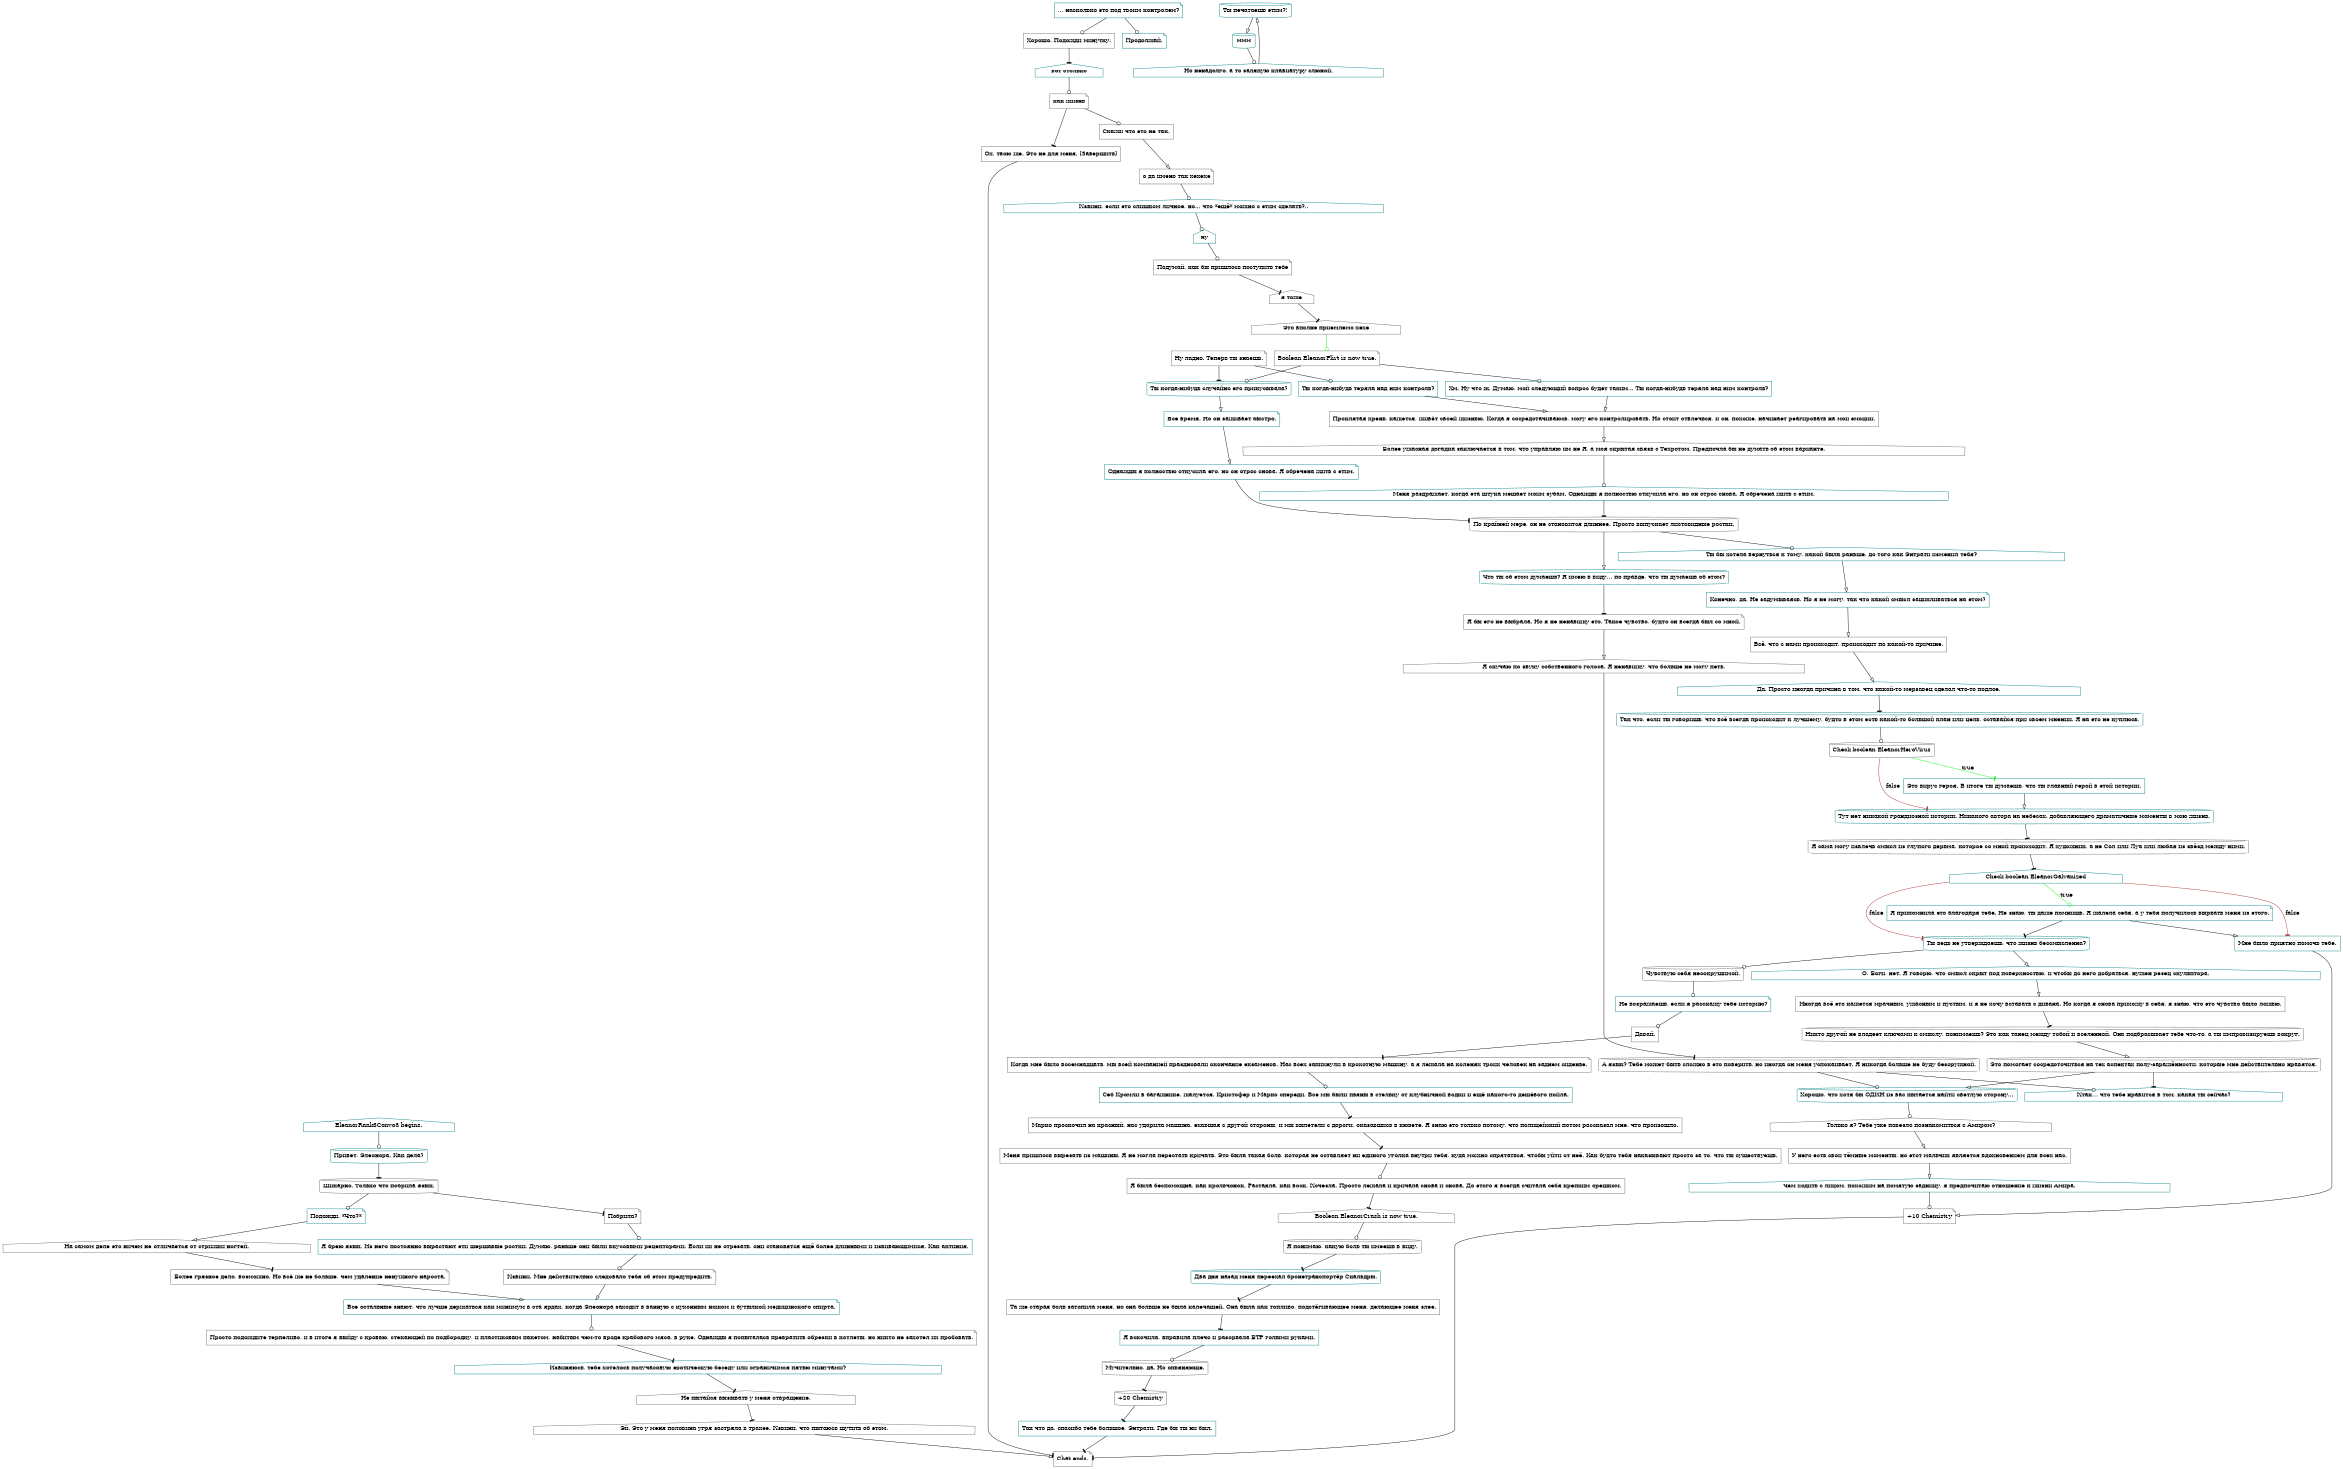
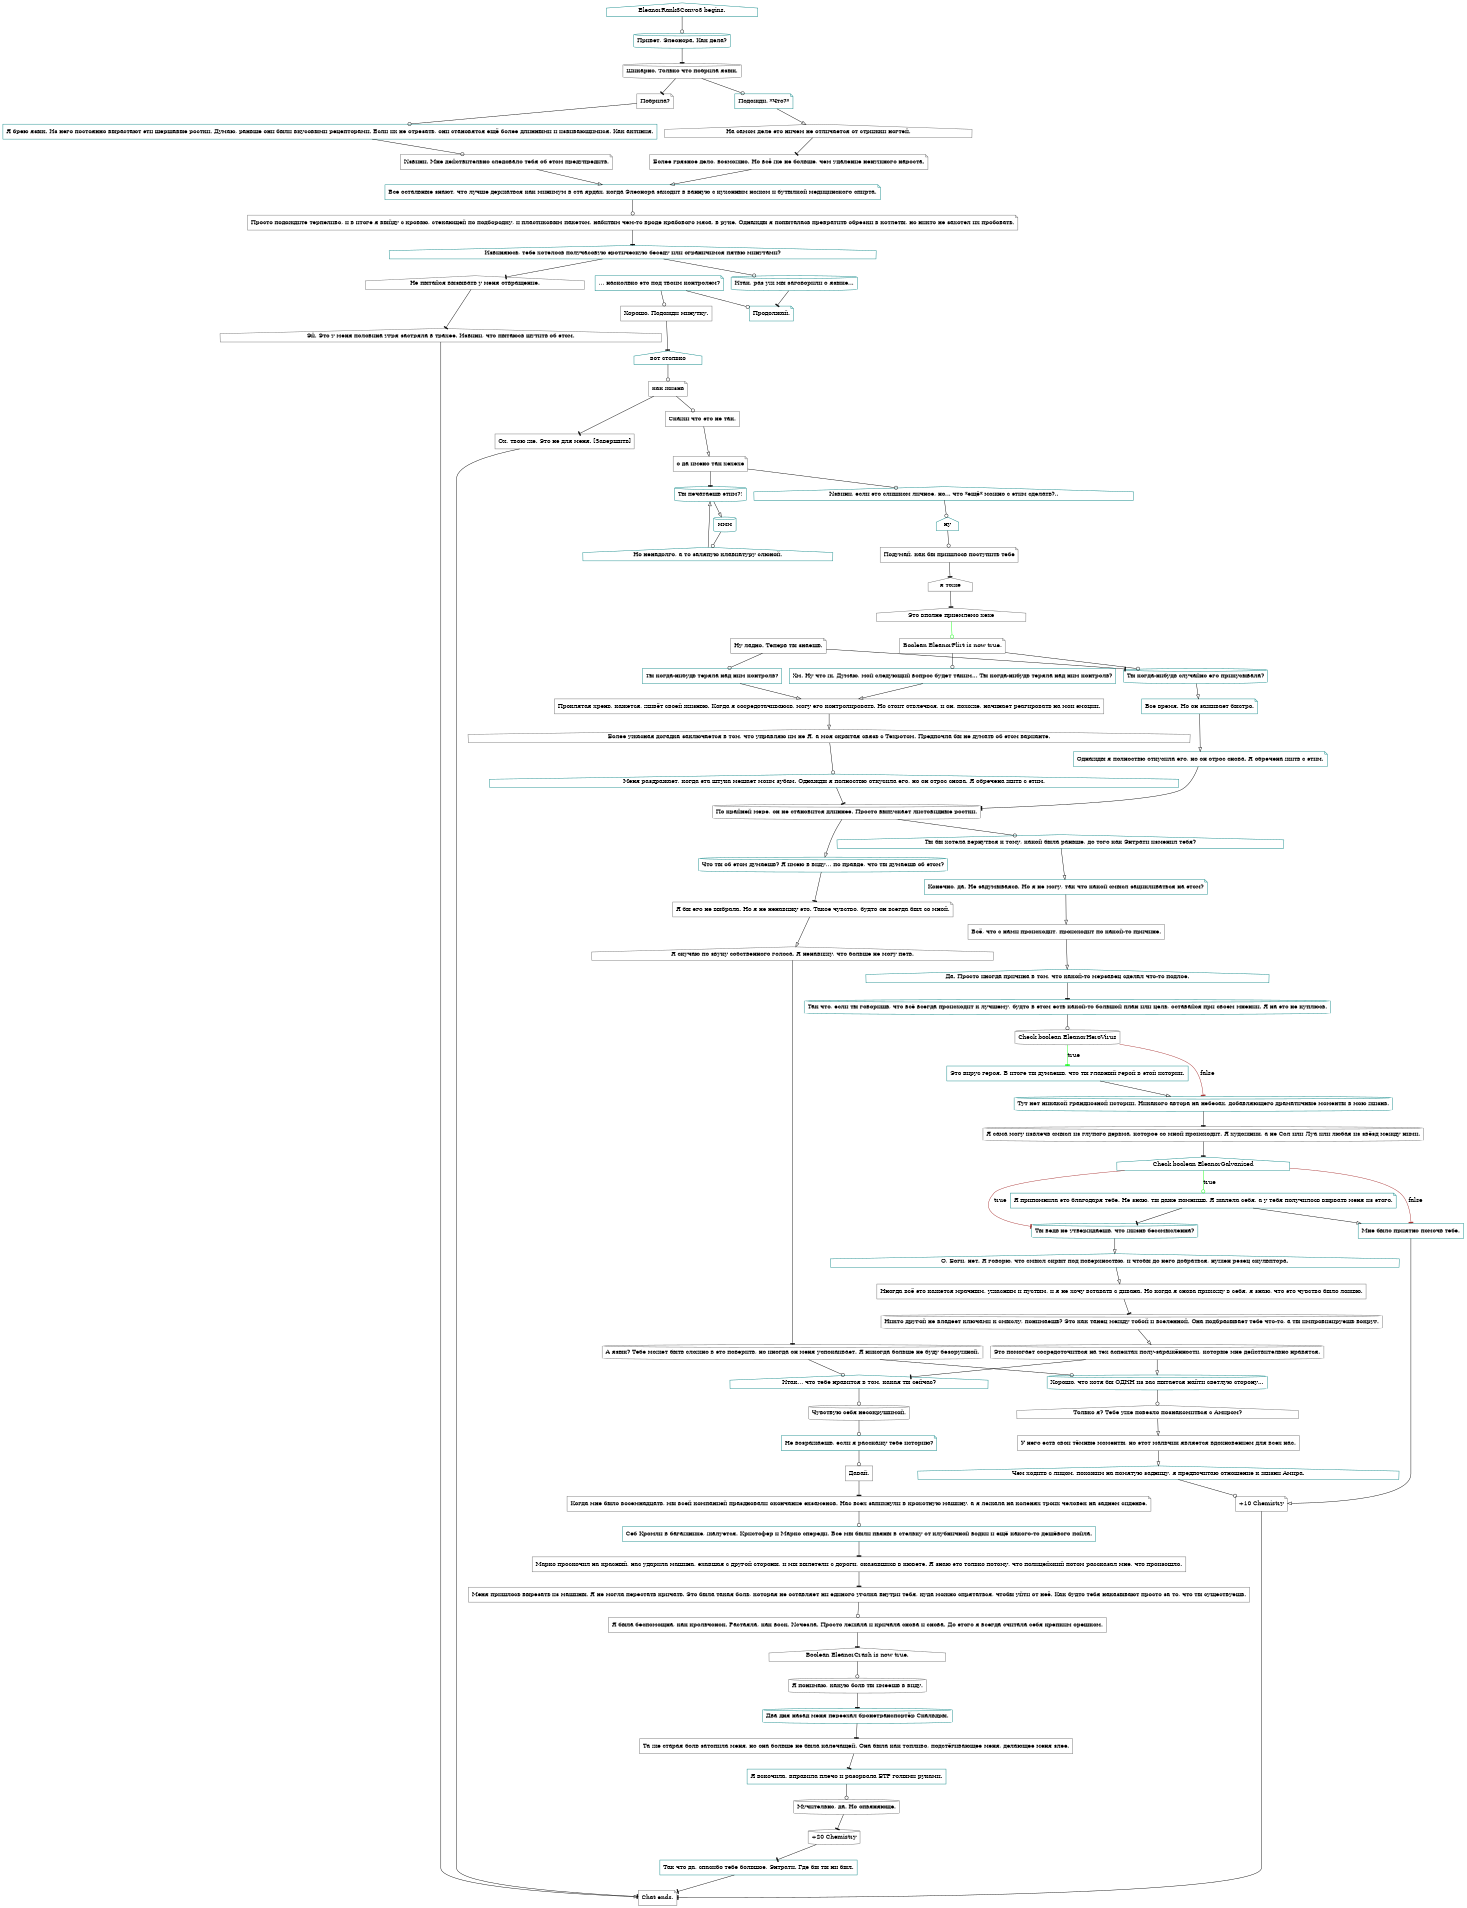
  digraph {
    node [color=gray40 shape=house]
    edge [arrowhead=tee]
    "EleanorRank3Convo3 begins." [color=teal]
    n2 [color=teal label="Привет, Элеонора. Как дела?" shape=cylinder]
    n3 [label="Шикарно. Только что побрила язык." shape=cylinder]
    n4 [label="Побрила?" shape=note]
    n5 [color=teal label="Подожди. *Что?*" shape=note]
    n6 [color=teal label="Я брею язык. Из него постоянно вырастают эти шершавые ростки. Думаю, раньше они были вкусовыми рецепторами. Если их не отрезать, они становятся ещё более длинными и извивающимися. Как актиния." shape=box]
    n7 [label="На самом деле это ничем не отличается от стрижки ногтей."]
    n8 [label="Извини. Мне действительно следовало тебя об этом предупредить." shape=note]
    n9 [label="Более грязное дело, возможно. Но всё же не больше, чем удаление ненужного нароста." shape=note]
    n10 [color=teal label="Все остальные знают, что лучше держаться как минимум в ста ярдах, когда Элеонора заходит в ванную с кухонным ножом и бутылкой медицинского спирта." shape=note]
    n11 [label="Просто подождите терпеливо, и в итоге я выйду с кровью, стекающей по подбородку, и пластиковым пакетом, набитым чем-то вроде крабового мяса, в руке. Однажды я попыталась превратить обрезки в котлеты, но никто не захотел их пробовать." shape=note]
    n12 [color=teal label="Извиняюсь, тебе хотелось получасовую эротическую беседу или ограничимся пятью минутами?"]
    n13 [label="Не пытайся вызывать у меня отвращение."]
+   n14 [color=teal label="Итак, раз уж мы заговорили о языке..." shape=cylinder]
    n15 [label="Эй. Это у меня половина угря застряла в трахее. Извини, что пытаюсь шутить об этом."]
    n16 [color=teal label="Продолжай." shape=note]
    "Chat ends." [shape=note]
    n18 [color=teal label="… насколько это под твоим контролем?" shape=note]
    n19 [label="Хорошо. Подожди минутку." shape=box]
    n20 [color=teal label="вот столько"]
    n21 [label="как жизнь" shape=note]
    n22 [label="Скажи что это не так." shape=box]
    n23 [label="Ох, твою же. Это не для меня. [Завершить]" shape=box]
    n24 [label="о да имено так хехехе" shape=note]
    n25 [color=teal label="Ты печатаешь этим?!" shape=cylinder]
    n26 [color=teal label="Извини, если это слишком личное, но... что *ещё* можно с этим сделать?.."]
    n27 [color=teal label="ммм" shape=cylinder]
    n28 [color=teal label="ну"]
    n29 [color=teal label="Но ненадолго, а то заляпую клавиатуру слюной."]
    n30 [label="Подумай, как бы пришлось поступить тебе" shape=note]
    n31 [label="я тоже"]
    n32 [label="Ну ладно. Теперь ты знаешь." shape=note]
    n33 [color=teal label="Ты когда-нибудь теряла над ним контроль?" shape=box]
    n34 [color=teal label="Ты когда-нибудь случайно его прикусывала?" shape=cylinder]
    n35 [label="Это вполне приемлемо хехе"]
    n36 [label="Проклятая хрень, кажется, живёт своей жизнью. Когда я сосредотачиваюсь, могу его контролировать. Но стоит отвлечься, и он, похоже, начинает реагировать на мои эмоции." shape=box]
    n37 [color=teal label="Все время. Но он заживает быстро." shape=note]
    n38 [label="Boolean EleanorFlirt is now true." shape=note]
    n39 [label="Более ужасная догадка заключается в том, что управляю им не Я, а моя скрытая связь с Техротом. Предпочла бы не думать об этом варианте."]
    n40 [color=teal label="Однажды я полностью откусила его, но он отрос снова. Я обречена жить с этим." shape=note]
    n41 [color=teal label="Хм. Ну что ж. Думаю, мой следующий вопрос будет таким... Ты когда-нибудь теряла над ним контроль?" shape=box]
    n42 [color=teal label="Меня раздражает, когда эта штука мешает моим зубам. Однажды я полностью откусила его, но он отрос снова. Я обречена жить с этим."]
    n43 [label="По крайней мере, он не становится длиннее. Просто выпускает листовидные ростки." shape=cylinder]
    n44 [color=teal label="Ты бы хотела вернуться к тому, какой была раньше, до того как Энтрати изменил тебя?"]
    n45 [color=teal label="Что ты об этом думаешь? Я имею в виду… по правде, что ты думаешь об этом?" shape=cylinder]
    n46 [color=teal label="Конечно, да. Не задумываясь. Но я не могу, так что какой смысл зацикливаться на этом?" shape=note]
    n47 [label="Я бы его не выбрала. Но я не ненавижу это. Такое чувство, будто он всегда был со мной." shape=note]
    n48 [label="Всё, что с нами происходит, происходит по какой-то причине." shape=box]
    n49 [label="Я скучаю по звуку собственного голоса. Я ненавижу, что больше не могу петь."]
    n50 [color=teal label="Да. Просто иногда причина в том, что какой-то мерзавец сделал что-то подлое."]
    n51 [label="А язык? Тебе может быть сложно в это поверить, но иногда он меня успокаивает. Я никогда больше не буду безоружной." shape=cylinder]
    n52 [color=teal label="Так что, если ты говоришь, что всё всегда происходит к лучшему, будто в этом есть какой-то большой план или цель, оставайся при своем мнении. Я на это не куплюсь." shape=cylinder]
    n53 [color=teal label="Итак… что тебе нравится в том, какая ты сейчас?"]
    n54 [color=teal label="Хорошо, что хотя бы ОДИН из вас пытается найти светлую сторону..." shape=cylinder]
    n55 [label="Check boolean EleanorHeroVirus" shape=cylinder]
    n56 [label="Чувствую себя несокрушимой." shape=cylinder]
    n57 [label="Только я? Тебе уже повезло познакомиться с Амиром?"]
    n58 [color=teal label="Это вирус героя. В итоге ты думаешь, что ты главный герой в этой истории." shape=box]
    n59 [color=teal label="Тут нет никакой грандиозной истории. Никакого автора на небесах, добавляющего драматичные моменты в мою жизнь." shape=cylinder]
    n60 [color=teal label="Не возражаешь, если я расскажу тебе историю?" shape=note]
    n61 [label="У него есть свои тёмные моменты, но этот мальчик является вдохновением для всех нас." shape=box]
    n62 [label="Я сама могу извлечь смысл из глупого дерьма, которое со мной происходит. Я художник, а не Сол или Луа или любая из звёзд между ними." shape=cylinder]
    n63 [label="Давай." shape=box]
    n64 [color=teal label="Чем ходить с лицом, похожим на помятую задницу, я предпочитаю отношение к жизни Амира."]
    n65 [color=teal label="Check boolean EleanorGalvanized"]
    n66 [label="Когда мне было восемнадцать, мы всей компанией праздновали окончание экзаменов. Нас всех запихнули в крохотную машину, а я лежала на коленях троих человек на заднем сиденье." shape=note]
    n67 [label="+10 Chemistry" shape=note]
    n68 [color=teal label="Я припомнила это благодаря тебе. Не знаю, ты даже помнишь. Я жалела себя, а у тебя получилось вырвать меня из этого." shape=note]
    n69 [color=teal label="Мне было приятно помочь тебе." shape=box]
    n70 [color=teal label="Ты ведь не утверждаешь, что жизнь бессмысленна?" shape=cylinder]
    n71 [color=teal label="Себ Кромли в багажнике, жалуется. Кристофер и Марко спереди. Все мы были пьяны в стельку от клубничной водки и ещё какого-то дешёвого пойла." shape=box]
    n72 [color=teal label="О, Боги, нет. Я говорю, что смысл скрыт под поверхностью, и чтобы до него добраться, нужен резец скульптора."]
    n73 [label="Марко проскочил на красный, нас ударила машина, ехавшая с другой стороны, и мы вылетели с дороги, оказавшись в кювете. Я знаю это только потому, что полицейский потом рассказал мне, что произошло." shape=box]
    n74 [label="Иногда всё это кажется мрачным, ужасным и пустым, и я не хочу вставать с дивана. Но когда я снова прихожу в себя, я знаю, что это чувство было ложью." shape=box]
    n75 [label="Меня пришлось вырезать из машины. Я не могла перестать кричать. Это была такая боль, которая не оставляет ни единого уголка внутри тебя, куда можно спрятаться, чтобы уйти от неё. Как будто тебя наказывают просто за то, что ты существуешь." shape=box]
    n76 [label="Никто другой не владеет ключами к смыслу, понимаешь? Это как танец между тобой и вселенной. Она подбрасывает тебе что-то, а ты импровизируешь вокруг." shape=cylinder]
    n77 [label="Я была беспомощна, как крольчонок. Растаяла, как воск. Исчезла. Просто лежала и кричала снова и снова. До этого я всегда считала себя крепким орешком." shape=box]
    n78 [label="Это помогает сосредоточиться на тех аспектах полу-заражённости, которые мне действительно нравятся." shape=cylinder]
    n79 [label="Boolean EleanorCrash is now true."]
    n80 [label="Я понимаю, какую боль ты имеешь в виду." shape=cylinder]
    n81 [color=teal label="Два дня назад меня переехал бронетранспортёр Скальдры." shape=cylinder]
    n82 [label="Та же старая боль затопила меня, но она больше не была калечащей. Она была как топливо, подстёгивающее меня, делающее меня злее." shape=box]
    n83 [color=teal label="Я вскочила, вправила плечо и разорвала БТР голыми руками." shape=box]
    n84 [label="Мучительно, да. Но опьяняюще." shape=cylinder]
    n85 [label="+20 Chemistry" shape=cylinder]
    n86 [color=teal label="Так что да, спасибо тебе большое, Энтрати. Где бы ты ни был." shape=box]
    "EleanorRank3Convo3 begins." -> n2 [arrowhead=odot]
    n2 -> n3
    n3 -> n4
    n3 -> n5 [arrowhead=odot]
    n4 -> n6 [arrowhead=odot]
    n5 -> n7 [arrowhead=onormal]
    n6 -> n8 [arrowhead=odot]
    n7 -> n9
    n8 -> n10 [arrowhead=onormal]
    n9 -> n10 [arrowhead=onormal]
    n10 -> n11 [arrowhead=odot]
    n11 -> n12
    n12 -> n13
+   n12 -> n14 [arrowhead=odot]
    n13 -> n15
+   n14 -> n16
    n15 -> "Chat ends." [arrowhead=onormal]
    n18 -> n16 [arrowhead=odot]
    n18 -> n19 [arrowhead=odot]
    n19 -> n20
    n20 -> n21 [arrowhead=odot]
    n21 -> n22 [arrowhead=odot]
    n21 -> n23
    n22 -> n24 [arrowhead=onormal]
    n23 -> "Chat ends."
+   n24 -> n25
    n24 -> n26 [arrowhead=odot]
    n25 -> n27 [arrowhead=onormal]
    n26 -> n28 [arrowhead=odot]
    n27 -> n29 [arrowhead=odot]
    n28 -> n30 [arrowhead=odot]
    n29 -> n25 [arrowhead=onormal]
    n30 -> n31
    n31 -> n35
    n32 -> n33 [arrowhead=odot]
    n32 -> n34
    n33 -> n36 [arrowhead=onormal]
    n34 -> n37 [arrowhead=onormal]
    n35 -> n38 [arrowhead=odot color=green]
    n36 -> n39 [arrowhead=onormal]
    n37 -> n40 [arrowhead=onormal]
    n38 -> n34 [arrowhead=odot]
    n38 -> n41 [arrowhead=odot]
    n39 -> n42 [arrowhead=odot]
    n40 -> n43
    n41 -> n36 [arrowhead=onormal]
    n42 -> n43
    n43 -> n44 [arrowhead=odot]
    n43 -> n45 [arrowhead=onormal]
    n44 -> n46 [arrowhead=onormal]
    n45 -> n47
    n46 -> n48 [arrowhead=onormal]
    n47 -> n49 [arrowhead=onormal]
    n48 -> n50 [arrowhead=onormal]
    n49 -> n51
    n50 -> n52
    n51 -> n53 [arrowhead=odot]
    n51 -> n54 [arrowhead=odot]
    n52 -> n55 [arrowhead=odot]
-   n70 -> n56 [arrowhead=odot]
+   n53 -> n56 [arrowhead=odot]
    n54 -> n57 [arrowhead=odot]
    n55 -> n58 [color=green label=true]
    n55 -> n59 [color=brown label=false]
    n56 -> n60 [arrowhead=odot]
    n57 -> n61 [arrowhead=onormal]
    n58 -> n59 [arrowhead=onormal]
    n59 -> n62
    n60 -> n63 [arrowhead=odot]
    n61 -> n64 [arrowhead=onormal]
    n62 -> n65
    n63 -> n66
    n64 -> n67 [arrowhead=odot]
    n65 -> n68 [arrowhead=odot color=green label=true]
    n65 -> n69 [color=brown label=false]
-   n65 -> n70 [color=brown label=false]
+   n65 -> n70 [color=brown label=true]
    n66 -> n71 [arrowhead=odot]
    n67 -> "Chat ends."
    n68 -> n69 [arrowhead=onormal]
    n68 -> n70
    n69 -> n67 [arrowhead=onormal]
    n70 -> n72 [arrowhead=onormal]
    n71 -> n73
    n72 -> n74 [arrowhead=onormal]
    n73 -> n75
    n74 -> n76
    n75 -> n77 [arrowhead=odot]
    n76 -> n78 [arrowhead=onormal]
    n77 -> n79
    n78 -> n53
    n78 -> n54 [arrowhead=onormal]
    n79 -> n80 [arrowhead=odot]
    n80 -> n81
    n81 -> n82
    n82 -> n83
    n83 -> n84 [arrowhead=odot]
    n84 -> n85
    n85 -> n86
    n86 -> "Chat ends."
  }
